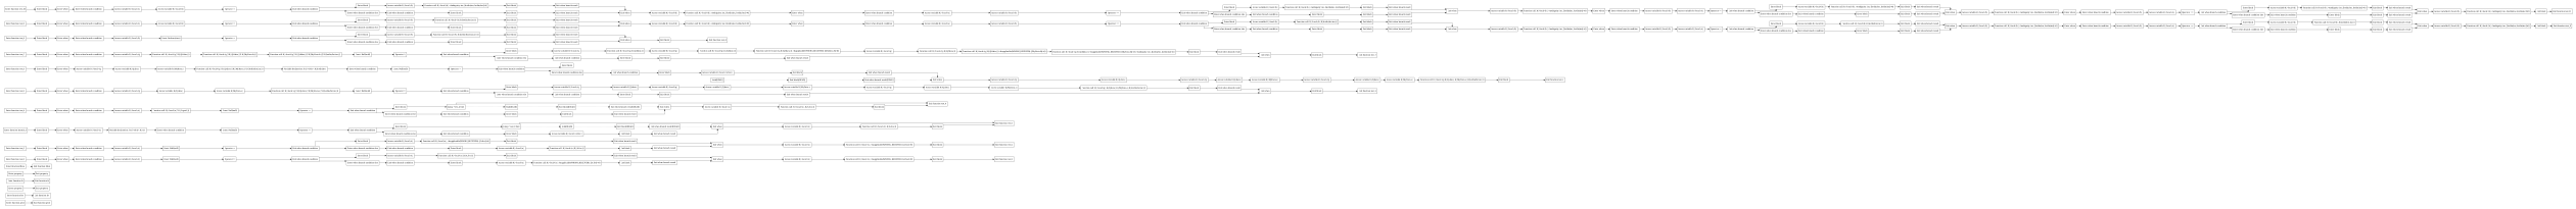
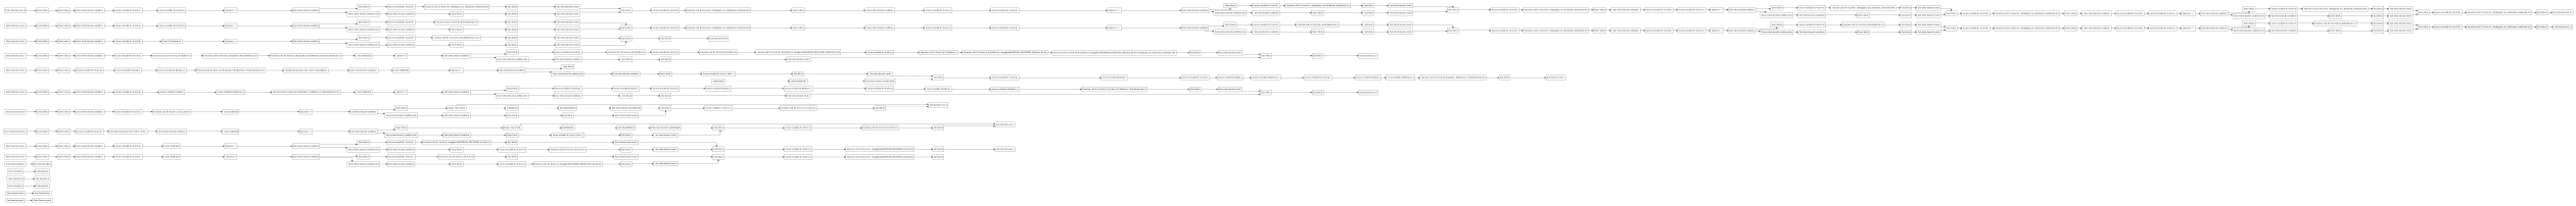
  digraph {
    fontname="Noto Serif"
    rankdir=LR
    splines=ortho
    node [fontname="Noto Serif" shape=box]
    edge [fontname="Noto Serif"]
    n1 [label="Enter function getA"]
    n2 [label="Exit function getA"]
    n3 [label="Enter function foo"]
    n4 [label="Exit function foo"]
    n5 [label="Enter property"]
    n6 [label="Exit property"]
    n7 [label="Enter function fs"]
    n8 [label="Exit function fs"]
    n9 [label="Enter property"]
    n10 [label="Exit property"]
    n11 [label="Enter function fdata"]
    n12 [label="Exit function fdata"]
    n13 [label="Enter function test_1"]
    n14 [label="Enter block"]
    n15 [label="Enter when"]
    n16 [label="Enter when branch condition "]
    n17 [label="Access variable R|<local>/x|"]
    n18 [label="Const: Null(null)"]
    n19 [label="Operator !="]
    n20 [label="Exit when branch condition"]
    n21 [label="Enter block"]
    n22 [label="Enter when branch condition else"]
    n23 [label="Access variable R|<local>/x|"]
    n24 [label="Function call: R|<local>/x|.R|/A.foo|()"]
    n25 [label="Exit block"]
    n26 [label="Exit when branch result"]
    n27 [label="Exit when"]
    n28 [label="Exit when branch condition"]
    n29 [label="Enter block"]
    n30 [label="Access variable R|<local>/x|"]
    n31 [label="Function call: R|<local>/x|.<Inapplicable(WRONG_RECEIVER): [/A.foo]>#()"]
    n32 [label="Exit block"]
    n33 [label="Exit when branch result"]
    n34 [label="Access variable R|<local>/x|"]
    n35 [label="Function call: R|<local>/x|.<Inapplicable(WRONG_RECEIVER): [/A.foo]>#()"]
    n36 [label="Exit block"]
-   n37 [label="Exit function test_1"]
    n38 [label="Enter function test_2"]
    n39 [label="Enter block"]
    n40 [label="Enter when"]
    n41 [label="Enter when branch condition "]
    n42 [label="Access variable R|<local>/x|"]
    n43 [label="Const: Null(null)"]
    n44 [label="Operator =="]
    n45 [label="Exit when branch condition"]
    n46 [label="Enter block"]
    n47 [label="Enter when branch condition else"]
    n48 [label="Access variable R|<local>/x|"]
    n49 [label="Function call: R|<local>/x|.<Inapplicable(WRONG_RECEIVER): [/A.foo]>#()"]
    n50 [label="Exit block"]
    n51 [label="Exit when branch result"]
    n52 [label="Exit when"]
    n53 [label="Exit when branch condition"]
    n54 [label="Enter block"]
    n55 [label="Access variable R|<local>/x|"]
    n56 [label="Function call: R|<local>/x|.R|/A.foo|()"]
    n57 [label="Exit block"]
    n58 [label="Exit when branch result"]
    n59 [label="Access variable R|<local>/x|"]
    n60 [label="Function call: R|<local>/x|.<Inapplicable(WRONG_RECEIVER): [/A.foo]>#()"]
    n61 [label="Exit block"]
    n62 [label="Exit function test_2"]
    n63 [label="Enter function branch_3"]
    n64 [label="Enter block"]
    n65 [label="Enter when"]
    n66 [label="Access variable R|<local>/x|"]
    n67 [label="Variable declaration: lval <elvis>: R|A?|"]
    n68 [label="Enter when branch condition "]
    n69 [label="Const: Null(null)"]
    n70 [label="Operator =="]
    n71 [label="Exit when branch condition"]
    n72 [label="Enter block"]
    n73 [label="Enter when branch condition else"]
    n74 [label="Jump: ^test_3 Unit"]
    n75 [label="Stub[DEAD]"]
    n76 [label="Exit function test_3"]
    n77 [label="Exit block[DEAD]"]
    n78 [label="Exit when branch result[DEAD]"]
    n79 [label="Exit when"]
    n80 [label="Exit when branch condition"]
    n81 [label="Enter block"]
    n82 [label="Access variable R|<local>/<elvis>|"]
    n83 [label="Exit block"]
    n84 [label="Exit when branch result"]
    n85 [label="Access variable R|<local>/x|"]
    n86 [label="Function call: R|<local>/x|.R|/A.foo|()"]
    n87 [label="Exit block"]
    n88 [label="Enter function test_4"]
    n89 [label="Enter block"]
    n90 [label="Enter when"]
    n91 [label="Enter when branch condition "]
    n92 [label="Access variable R|<local>/x|"]
    n93 [label="Function call: R|<local>/x|?.R|/A.getA|()"]
    n94 [label="Const: Null(null)"]
    n95 [label="Operator =="]
    n96 [label="Exit when branch condition"]
    n97 [label="Enter block"]
    n98 [label="Enter when branch condition else"]
    n99 [label="Jump: ^test_4 Unit"]
    n100 [label="Stub[DEAD]"]
    n101 [label="Exit function test_4"]
    n102 [label="Exit block[DEAD]"]
    n103 [label="Exit when branch result[DEAD]"]
    n104 [label="Exit when"]
    n105 [label="Exit when branch condition"]
    n106 [label="Enter block"]
    n107 [label="Exit block"]
    n108 [label="Exit when branch result"]
    n109 [label="Access variable R|<local>/x|"]
    n110 [label="Function call: R|<local>/x|.R|/A.foo|()"]
    n111 [label="Exit block"]
    n112 [label="Enter function test_5"]
    n113 [label="Enter block"]
    n114 [label="Enter when"]
    n115 [label="Enter when branch condition "]
    n116 [label="Access variable R|<local>/q|"]
    n117 [label="Access variable R|/Q.data|"]
    n118 [label="Access variable R|/MyData.s|"]
    n119 [label="Function call: R|<local>/q|?.R|/Q.data|?.R|/MyData.s|?.R|kotlin/Int.inc|()"]
    n120 [label="Const: Null(null)"]
    n121 [label="Operator !="]
    n122 [label="Exit when branch condition"]
    n123 [label="Enter block"]
    n124 [label="Enter when branch condition else"]
    n125 [label="Access variable R|<local>/q|"]
    n126 [label="Access variable R|/Q.data|"]
    n127 [label="Access variable R|<local>/q|"]
    n128 [label="Access variable R|/Q.data|"]
    n129 [label="Access variable R|/MyData.s|"]
    n130 [label="Access variable R|<local>/q|"]
    n131 [label="Access variable R|/Q.data|"]
    n132 [label="Access variable R|/MyData.s|"]
    n133 [label="Function call: R|<local>/q|.R|/Q.data|.R|/MyData.s|.R|kotlin/Int.inc|()"]
    n134 [label="Exit block"]
    n135 [label="Exit when branch result"]
    n136 [label="Exit when"]
    n137 [label="Exit when branch condition"]
    n138 [label="Enter block"]
    n139 [label="Exit block"]
    n140 [label="Exit when branch result"]
    n141 [label="Exit block"]
    n142 [label="Exit function test_5"]
    n143 [label="Enter function test_6"]
    n144 [label="Enter block"]
    n145 [label="Enter when"]
    n146 [label="Access variable R|<local>/q|"]
    n147 [label="Access variable R|/Q.data|"]
    n148 [label="Access variable R|/MyData.s|"]
    n149 [label="Function call: R|<local>/q|?.R|/Q.data|?.R|/MyData.s|?.R|kotlin/Int.inc|()"]
    n150 [label="Variable declaration: lval <elvis>: R|kotlin/Int|"]
    n151 [label="Enter when branch condition "]
    n152 [label="Const: Null(null)"]
    n153 [label="Operator =="]
    n154 [label="Exit when branch condition"]
    n155 [label="Enter block"]
    n156 [label="Enter when branch condition else"]
    n157 [label="Stub[DEAD]"]
    n158 [label="Exit function test_6"]
    n159 [label="Exit block[DEAD]"]
    n160 [label="Exit when branch result[DEAD]"]
    n161 [label="Exit when"]
    n162 [label="Exit when branch condition"]
    n163 [label="Enter block"]
    n164 [label="Access variable R|<local>/<elvis>|"]
    n165 [label="Exit block"]
    n166 [label="Exit when branch result"]
    n167 [label="Access variable R|<local>/q|"]
    n168 [label="Access variable R|/Q.data|"]
    n169 [label="Access variable R|<local>/q|"]
    n170 [label="Access variable R|/Q.data|"]
    n171 [label="Access variable R|/MyData.s|"]
    n172 [label="Access variable R|<local>/q|"]
    n173 [label="Access variable R|/Q.data|"]
    n174 [label="Access variable R|/MyData.s|"]
    n175 [label="Function call: R|<local>/q|.R|/Q.data|.R|/MyData.s|.R|kotlin/Int.inc|()"]
    n176 [label="Exit block"]
    n177 [label="Enter function test_7"]
    n178 [label="Enter block"]
    n179 [label="Enter when"]
    n180 [label="Enter when branch condition "]
    n181 [label="Access variable R|<local>/q|"]
    n182 [label="Function call: R|<local>/q|?.R|/Q.fdata|()"]
    n183 [label="Function call: R|<local>/q|?.R|/Q.fdata|()?.R|/MyData.fs|()"]
    n184 [label="Function call: R|<local>/q|?.R|/Q.fdata|()?.R|/MyData.fs|()?.R|kotlin/Int.inc|()"]
    n185 [label="Const: Null(null)"]
    n186 [label="Operator !="]
    n187 [label="Exit when branch condition"]
    n188 [label="Enter block"]
    n189 [label="Enter when branch condition else"]
    n190 [label="Access variable R|<local>/q|"]
    n191 [label="Function call: R|<local>/q|.R|/Q.fdata|()"]
    n192 [label="Access variable R|<local>/q|"]
    n193 [label="Function call: R|<local>/q|.R|/Q.fdata|()"]
    n194 [label="Function call: R|<local>/q|.R|/Q.fdata|().<Inapplicable(WRONG_RECEIVER): [/MyData.fs]>#()"]
    n195 [label="Access variable R|<local>/q|"]
    n196 [label="Function call: R|<local>/q|.R|/Q.fdata|()"]
    n197 [label="Function call: R|<local>/q|.R|/Q.fdata|().<Inapplicable(WRONG_RECEIVER): [/MyData.fs]>#()"]
    n198 [label="Function call: R|<local>/q|.R|/Q.fdata|().<Inapplicable(WRONG_RECEIVER): [/MyData.fs]>#().<Ambiguity: inc, [kotlin/inc, kotlin/inc]>#()"]
    n199 [label="Exit block"]
    n200 [label="Exit when branch result"]
    n201 [label="Exit when"]
    n202 [label="Exit when branch condition"]
    n203 [label="Enter block"]
    n204 [label="Exit block"]
    n205 [label="Exit when branch result"]
    n206 [label="Exit block"]
    n207 [label="Exit function test_7"]
    n208 [label="Enter function test_8"]
    n209 [label="Enter block"]
    n210 [label="Enter when"]
    n211 [label="Enter when branch condition "]
    n212 [label="Access variable R|<local>/b|"]
    n213 [label="Const: Boolean(true)"]
    n214 [label="Operator =="]
    n215 [label="Exit when branch condition"]
    n216 [label="Enter block"]
    n217 [label="Enter when branch condition else"]
    n218 [label="Access variable R|<local>/b|"]
    n219 [label="Function call: R|<local>/b|.R|kotlin/Boolean.not|()"]
    n220 [label="Exit block"]
    n221 [label="Exit when branch result"]
    n222 [label="Exit when"]
    n223 [label="Exit when branch condition"]
    n224 [label="Enter block"]
    n225 [label="Exit block"]
    n226 [label="Exit when branch result"]
    n227 [label="Exit block"]
    n228 [label="Exit function test_8"]
    n229 [label="Enter function test_9"]
    n230 [label="Enter block"]
    n231 [label="Enter when"]
    n232 [label="Enter when branch condition "]
    n233 [label="Access variable R|<local>/a|"]
    n234 [label="Access variable R|<local>/b|"]
    n235 [label="Operator =="]
    n236 [label="Exit when branch condition"]
    n237 [label="Enter block"]
    n238 [label="Enter when branch condition else"]
    n239 [label="Access variable R|<local>/b|"]
    n240 [label="Function call: R|<local>/b|.R|kotlin/Int.inc|()"]
    n241 [label="Exit block"]
    n242 [label="Exit when branch result"]
    n243 [label="Exit when"]
    n244 [label="Exit when branch condition"]
    n245 [label="Enter block"]
    n246 [label="Exit block"]
    n247 [label="Exit when branch result"]
    n248 [label="Access variable R|<local>/b|"]
    n249 [label="Function call: R|<local>/b|.<Ambiguity: inc, [kotlin/inc, kotlin/inc]>#()"]
    n250 [label="Enter when"]
    n251 [label="Enter when branch condition "]
    n252 [label="Access variable R|<local>/a|"]
    n253 [label="Access variable R|<local>/b|"]
    n254 [label="Operator ==="]
    n255 [label="Exit when branch condition"]
    n256 [label="Enter block"]
    n257 [label="Enter when branch condition else"]
    n258 [label="Access variable R|<local>/b|"]
    n259 [label="Function call: R|<local>/b|.R|kotlin/Int.inc|()"]
    n260 [label="Exit block"]
    n261 [label="Exit when branch result"]
    n262 [label="Exit when"]
    n263 [label="Exit when branch condition"]
    n264 [label="Enter block"]
    n265 [label="Exit block"]
    n266 [label="Exit when branch result"]
    n267 [label="Access variable R|<local>/b|"]
    n268 [label="Function call: R|<local>/b|.<Ambiguity: inc, [kotlin/inc, kotlin/inc]>#()"]
    n269 [label="Enter when"]
    n270 [label="Enter when branch condition "]
    n271 [label="Access variable R|<local>/b|"]
    n272 [label="Access variable R|<local>/a|"]
    n273 [label="Operator =="]
    n274 [label="Exit when branch condition"]
    n275 [label="Enter block"]
    n276 [label="Enter when branch condition else"]
    n277 [label="Access variable R|<local>/b|"]
    n278 [label="Function call: R|<local>/b|.R|kotlin/Int.inc|()"]
    n279 [label="Exit block"]
    n280 [label="Exit when branch result"]
    n281 [label="Exit when"]
    n282 [label="Exit when branch condition"]
    n283 [label="Enter block"]
    n284 [label="Exit block"]
    n285 [label="Exit when branch result"]
    n286 [label="Access variable R|<local>/b|"]
    n287 [label="Function call: R|<local>/b|.<Ambiguity: inc, [kotlin/inc, kotlin/inc]>#()"]
    n288 [label="Enter when"]
    n289 [label="Enter when branch condition "]
    n290 [label="Access variable R|<local>/b|"]
    n291 [label="Access variable R|<local>/a|"]
    n292 [label="Operator ==="]
    n293 [label="Exit when branch condition"]
    n294 [label="Enter block"]
    n295 [label="Enter when branch condition else"]
    n296 [label="Access variable R|<local>/b|"]
    n297 [label="Function call: R|<local>/b|.R|kotlin/Int.inc|()"]
    n298 [label="Exit block"]
    n299 [label="Exit when branch result"]
    n300 [label="Exit when"]
    n301 [label="Exit when branch condition"]
    n302 [label="Enter block"]
    n303 [label="Exit block"]
    n304 [label="Exit when branch result"]
    n305 [label="Access variable R|<local>/b|"]
    n306 [label="Function call: R|<local>/b|.<Ambiguity: inc, [kotlin/inc, kotlin/inc]>#()"]
    n307 [label="Exit block"]
    n308 [label="Exit function test_9"]
    n309 [label="Enter function test_10"]
    n310 [label="Enter block"]
    n311 [label="Enter when"]
    n312 [label="Enter when branch condition "]
    n313 [label="Access variable R|<local>/a|"]
    n314 [label="Access variable R|<local>/b|"]
    n315 [label="Operator =="]
    n316 [label="Exit when branch condition"]
    n317 [label="Enter block"]
    n318 [label="Enter when branch condition else"]
    n319 [label="Access variable R|<local>/b|"]
    n320 [label="Function call: R|<local>/b|.<Ambiguity: inc, [kotlin/inc, kotlin/inc]>#()"]
    n321 [label="Exit block"]
    n322 [label="Exit when branch result"]
    n323 [label="Exit when"]
    n324 [label="Exit when branch condition"]
    n325 [label="Enter block"]
    n326 [label="Exit block"]
    n327 [label="Exit when branch result"]
    n328 [label="Access variable R|<local>/b|"]
    n329 [label="Function call: R|<local>/b|.<Ambiguity: inc, [kotlin/inc, kotlin/inc]>#()"]
    n330 [label="Enter when"]
    n331 [label="Enter when branch condition "]
    n332 [label="Access variable R|<local>/a|"]
    n333 [label="Access variable R|<local>/b|"]
    n334 [label="Operator ==="]
    n335 [label="Exit when branch condition"]
    n336 [label="Enter block"]
    n337 [label="Enter when branch condition else"]
    n338 [label="Access variable R|<local>/b|"]
    n339 [label="Function call: R|<local>/b|.<Ambiguity: inc, [kotlin/inc, kotlin/inc]>#()"]
    n340 [label="Exit block"]
    n341 [label="Exit when branch result"]
    n342 [label="Exit when"]
    n343 [label="Exit when branch condition"]
    n344 [label="Enter block"]
    n345 [label="Exit block"]
    n346 [label="Exit when branch result"]
    n347 [label="Access variable R|<local>/b|"]
    n348 [label="Function call: R|<local>/b|.<Ambiguity: inc, [kotlin/inc, kotlin/inc]>#()"]
    n349 [label="Enter when"]
    n350 [label="Enter when branch condition "]
    n351 [label="Access variable R|<local>/b|"]
    n352 [label="Access variable R|<local>/a|"]
    n353 [label="Operator =="]
    n354 [label="Exit when branch condition"]
    n355 [label="Enter block"]
    n356 [label="Enter when branch condition else"]
    n357 [label="Access variable R|<local>/b|"]
    n358 [label="Function call: R|<local>/b|.<Ambiguity: inc, [kotlin/inc, kotlin/inc]>#()"]
    n359 [label="Exit block"]
    n360 [label="Exit when branch result"]
    n361 [label="Exit when"]
    n362 [label="Exit when branch condition"]
    n363 [label="Enter block"]
    n364 [label="Exit block"]
    n365 [label="Exit when branch result"]
    n366 [label="Access variable R|<local>/b|"]
    n367 [label="Function call: R|<local>/b|.<Ambiguity: inc, [kotlin/inc, kotlin/inc]>#()"]
    n368 [label="Enter when"]
    n369 [label="Enter when branch condition "]
    n370 [label="Access variable R|<local>/b|"]
    n371 [label="Access variable R|<local>/a|"]
    n372 [label="Operator ==="]
    n373 [label="Exit when branch condition"]
    n374 [label="Enter block"]
    n375 [label="Enter when branch condition else"]
    n376 [label="Access variable R|<local>/b|"]
    n377 [label="Function call: R|<local>/b|.<Ambiguity: inc, [kotlin/inc, kotlin/inc]>#()"]
    n378 [label="Exit block"]
    n379 [label="Exit when branch result"]
    n380 [label="Exit when"]
    n381 [label="Exit when branch condition"]
    n382 [label="Enter block"]
    n383 [label="Exit block"]
    n384 [label="Exit when branch result"]
    n385 [label="Access variable R|<local>/b|"]
    n386 [label="Function call: R|<local>/b|.<Ambiguity: inc, [kotlin/inc, kotlin/inc]>#()"]
    n387 [label="Exit block"]
    n388 [label="Exit function test_10"]
    subgraph sub_1 {
      n1
      n2
    }
    subgraph sub_2 {
      n3
      n4
    }
    subgraph sub_3 {
      n5
      n6
    }
    subgraph sub_4 {
      n7
      n8
    }
    subgraph sub_5 {
      n9
      n10
    }
    subgraph sub_6 {
      n11
      n12
    }
    subgraph sub_7 {
      n13
      n14
      n15
      n16
      n17
      n18
      n19
      n20
      n21
      n22
      n23
      n24
      n25
      n26
      n27
      n28
      n29
      n30
      n31
      n32
      n33
      n34
      n35
      n36
-     n37
    }
    subgraph sub_8 {
      n38
      n39
      n40
      n41
      n42
      n43
      n44
      n45
      n46
      n47
      n48
      n49
      n50
      n51
      n52
      n53
      n54
      n55
      n56
      n57
      n58
      n59
      n60
      n61
      n62
    }
    subgraph sub_9 {
      n63
      n64
      n65
      n66
      n67
      n68
      n69
      n70
      n71
      n72
      n73
      n74
      n75
      n76
      n77
      n78
      n79
      n80
      n81
      n82
      n83
      n84
      n85
      n86
      n87
    }
    subgraph sub_10 {
      n88
      n89
      n90
      n91
      n92
      n93
      n94
      n95
      n96
      n97
      n98
      n99
      n100
      n101
      n102
      n103
      n104
      n105
      n106
      n107
      n108
      n109
      n110
      n111
    }
    subgraph sub_11 {
      n112
      n113
      n114
      n115
      n116
      n117
      n118
      n119
      n120
      n121
      n122
      n123
      n124
      n125
      n126
      n127
      n128
      n129
      n130
      n131
      n132
      n133
      n134
      n135
      n136
      n137
      n138
      n139
      n140
      n141
      n142
    }
    subgraph sub_12 {
      n143
      n144
      n145
      n146
      n147
      n148
      n149
      n150
      n151
      n152
      n153
      n154
      n155
      n156
      n157
      n158
      n159
      n160
      n161
      n162
      n163
      n164
      n165
      n166
      n167
      n168
      n169
      n170
      n171
      n172
      n173
      n174
      n175
      n176
    }
    subgraph sub_13 {
      n177
      n178
      n179
      n180
      n181
      n182
      n183
      n184
      n185
      n186
      n187
      n188
      n189
      n190
      n191
      n192
      n193
      n194
      n195
      n196
      n197
      n198
      n199
      n200
      n201
      n202
      n203
      n204
      n205
      n206
      n207
    }
    subgraph sub_14 {
      n208
      n209
      n210
      n211
      n212
      n213
      n214
      n215
      n216
      n217
      n218
      n219
      n220
      n221
      n222
      n223
      n224
      n225
      n226
      n227
      n228
    }
    subgraph sub_15 {
      n229
      n230
      n231
      n232
      n233
      n234
      n235
      n236
      n237
      n238
      n239
      n240
      n241
      n242
      n243
      n244
      n245
      n246
      n247
      n248
      n249
      n250
      n251
      n252
      n253
      n254
      n255
      n256
      n257
      n258
      n259
      n260
      n261
      n262
      n263
      n264
      n265
      n266
      n267
      n268
      n269
      n270
      n271
      n272
      n273
      n274
      n275
      n276
      n277
      n278
      n279
      n280
      n281
      n282
      n283
      n284
      n285
      n286
      n287
      n288
      n289
      n290
      n291
      n292
      n293
      n294
      n295
      n296
      n297
      n298
      n299
      n300
      n301
      n302
      n303
      n304
      n305
      n306
      n307
      n308
    }
    subgraph sub_16 {
      n309
      n310
      n311
      n312
      n313
      n314
      n315
      n316
      n317
      n318
      n319
      n320
      n321
      n322
      n323
      n324
      n325
      n326
      n327
      n328
      n329
      n330
      n331
      n332
      n333
      n334
      n335
      n336
      n337
      n338
      n339
      n340
      n341
      n342
      n343
      n344
      n345
      n346
      n347
      n348
      n349
      n350
      n351
      n352
      n353
      n354
      n355
      n356
      n357
      n358
      n359
      n360
      n361
      n362
      n363
      n364
      n365
      n366
      n367
      n368
      n369
      n370
      n371
      n372
      n373
      n374
      n375
      n376
      n377
      n378
      n379
      n380
      n381
      n382
      n383
      n384
      n385
      n386
      n387
      n388
    }
-   n1 -> n2
+   n2 -> n1
    n3 -> n4
    n5 -> n6
    n7 -> n8
    n9 -> n10
    n11 -> n12 [style=dotted]
    n13 -> n14
    n14 -> n15
    n15 -> n16
    n16 -> n17
    n17 -> n18
    n18 -> n19
    n19 -> n20
    n20 -> n21
    n20 -> n22
    n21 -> n23
    n22 -> n28
    n23 -> n24
    n24 -> n25
    n25 -> n26
    n26 -> n27
    n27 -> n34
    n28 -> n29
    n29 -> n30
    n30 -> n31
    n31 -> n32
    n32 -> n33
    n33 -> n27
    n34 -> n35
    n35 -> n36
-   n36 -> n37
    n38 -> n39
    n39 -> n40
    n40 -> n41
    n41 -> n42
    n42 -> n43
    n43 -> n44
    n44 -> n45
    n45 -> n46
    n45 -> n47
    n46 -> n48
    n47 -> n53
    n48 -> n49
    n49 -> n50
    n50 -> n51
    n51 -> n52
    n52 -> n59
    n53 -> n54
    n54 -> n55
    n55 -> n56
    n56 -> n57
    n57 -> n58
    n58 -> n52
    n59 -> n60
    n60 -> n61
    n61 -> n62
    n63 -> n64
    n64 -> n65
    n65 -> n66
    n66 -> n67
    n67 -> n68
    n68 -> n69
    n69 -> n70
    n70 -> n71
    n71 -> n72
    n71 -> n73
    n72 -> n74
    n73 -> n80
    n74 -> n75 [style=dotted]
    n74 -> n76
    n75 -> n77 [style=dotted]
    n77 -> n78 [style=dotted]
    n78 -> n79 [style=dotted]
    n79 -> n85
    n80 -> n81
    n81 -> n82
    n82 -> n83
    n83 -> n84
    n84 -> n79
    n85 -> n86
    n86 -> n87
    n87 -> n76
    n88 -> n89
    n89 -> n90
    n90 -> n91
    n91 -> n92
    n92 -> n93
    n93 -> n94
    n94 -> n95
    n95 -> n96
    n96 -> n97
    n96 -> n98
    n97 -> n99
    n98 -> n105
    n99 -> n100 [style=dotted]
    n99 -> n101
    n100 -> n102 [style=dotted]
    n102 -> n103 [style=dotted]
    n103 -> n104 [style=dotted]
    n104 -> n109
    n105 -> n106
    n106 -> n107
    n107 -> n108
    n108 -> n104
    n109 -> n110
    n110 -> n111
    n111 -> n101
    n112 -> n113
    n113 -> n114
    n114 -> n115
    n115 -> n116
    n116 -> n117
    n117 -> n118
    n118 -> n119
    n119 -> n120
    n120 -> n121
    n121 -> n122
    n122 -> n123
    n122 -> n124
    n123 -> n125
    n124 -> n137
    n125 -> n126
    n126 -> n127
    n127 -> n128
    n128 -> n129
    n129 -> n130
    n130 -> n131
    n131 -> n132
    n132 -> n133
    n133 -> n134
    n134 -> n135
    n135 -> n136
    n136 -> n141
    n137 -> n138
    n138 -> n139
    n139 -> n140
    n140 -> n136
    n141 -> n142
    n143 -> n144
    n144 -> n145
    n145 -> n146
    n146 -> n147
    n147 -> n148
    n148 -> n149
    n149 -> n150
    n150 -> n151
    n151 -> n152
    n152 -> n153
    n153 -> n154
    n154 -> n155
    n154 -> n156
    n156 -> n162
    n157 -> n159 [style=dotted]
    n159 -> n160 [style=dotted]
    n160 -> n161 [style=dotted]
    n161 -> n167
    n162 -> n163
    n163 -> n164
    n164 -> n165
    n165 -> n166
    n166 -> n161
    n167 -> n168
    n168 -> n169
    n169 -> n170
    n170 -> n171
    n171 -> n172
    n172 -> n173
    n173 -> n174
    n174 -> n175
    n175 -> n176
    n176 -> n158
    n177 -> n178
    n178 -> n179
    n179 -> n180
    n180 -> n181
    n181 -> n182
    n182 -> n183 [style=dotted]
    n183 -> n184
    n184 -> n185
    n185 -> n186
    n186 -> n187
    n187 -> n188
    n187 -> n189
    n188 -> n190
    n189 -> n202
    n190 -> n191
    n191 -> n192
    n192 -> n193
    n193 -> n194
    n194 -> n195
    n195 -> n196
    n196 -> n197
    n197 -> n198
    n198 -> n199
    n199 -> n200
    n200 -> n201
    n201 -> n206
    n202 -> n203
    n203 -> n204
    n204 -> n205
    n205 -> n201
    n206 -> n207
    n208 -> n209
    n209 -> n210
    n210 -> n211
    n211 -> n212
    n212 -> n213
    n213 -> n214
    n214 -> n215
    n215 -> n216
    n215 -> n217
    n216 -> n218
    n217 -> n223
    n218 -> n219
    n219 -> n220
    n220 -> n221
    n221 -> n222
    n222 -> n227
    n223 -> n224
    n224 -> n225
    n225 -> n226
    n226 -> n222
    n227 -> n228
    n229 -> n230
    n230 -> n231
    n231 -> n232
    n232 -> n233
    n233 -> n234
    n234 -> n235
    n235 -> n236
    n236 -> n237
    n236 -> n238
    n237 -> n239
    n238 -> n244
    n239 -> n240
    n240 -> n241
    n241 -> n242
    n242 -> n243
    n243 -> n248
    n244 -> n245
    n245 -> n246
    n246 -> n247
    n247 -> n243
    n248 -> n249
    n249 -> n250
    n250 -> n251
    n251 -> n252
    n252 -> n253
    n253 -> n254
    n254 -> n255
    n255 -> n256
    n255 -> n257
    n256 -> n258
    n257 -> n263
    n258 -> n259
    n259 -> n260
    n260 -> n261
    n261 -> n262
    n262 -> n267
    n263 -> n264
    n264 -> n265
    n265 -> n266
    n266 -> n262
    n267 -> n268
    n268 -> n269
    n269 -> n270
    n270 -> n271
    n271 -> n272
    n272 -> n273
    n273 -> n274
    n274 -> n275
    n274 -> n276
    n275 -> n277
    n276 -> n282
    n277 -> n278
    n278 -> n279
    n279 -> n280
    n280 -> n281
    n281 -> n286
    n282 -> n283
    n283 -> n284
    n284 -> n285
    n285 -> n281
    n286 -> n287
    n287 -> n288
    n288 -> n289
    n289 -> n290
    n290 -> n291
    n291 -> n292
    n292 -> n293
    n293 -> n294
    n293 -> n295
    n294 -> n296
    n295 -> n301
    n296 -> n297
    n297 -> n298
    n298 -> n299
    n299 -> n300
    n300 -> n305
    n301 -> n302
    n302 -> n303
    n303 -> n304
    n304 -> n300
    n305 -> n306
    n306 -> n307
    n307 -> n308
    n309 -> n310
    n310 -> n311
    n311 -> n312
    n312 -> n313
    n313 -> n314
    n314 -> n315
    n315 -> n316
    n316 -> n317
    n316 -> n318
    n317 -> n319
    n318 -> n324
    n319 -> n320
    n320 -> n321
    n321 -> n322
    n322 -> n323
    n323 -> n328
    n324 -> n325
    n325 -> n326
    n326 -> n327
    n327 -> n323
    n328 -> n329
    n329 -> n330
    n330 -> n331
    n331 -> n332
    n332 -> n333
    n333 -> n334
    n334 -> n335
    n335 -> n336
    n335 -> n337
    n336 -> n338
    n337 -> n343
    n338 -> n339
    n339 -> n340
    n340 -> n341
    n341 -> n342
    n342 -> n347
    n343 -> n344
    n344 -> n345
    n345 -> n346
    n346 -> n342
    n347 -> n348
    n348 -> n349
    n349 -> n350
    n350 -> n351
    n351 -> n352
    n352 -> n353
    n353 -> n354
    n354 -> n355
    n354 -> n356
    n355 -> n357
    n356 -> n362
    n357 -> n358
    n358 -> n359
    n359 -> n360
    n360 -> n361
    n361 -> n366
    n362 -> n363
    n363 -> n364
    n364 -> n365
    n365 -> n361
    n366 -> n367
    n367 -> n368
    n368 -> n369
    n369 -> n370
    n370 -> n371
    n371 -> n372
    n372 -> n373
    n373 -> n374
    n373 -> n375
    n374 -> n376
    n375 -> n381
    n376 -> n377
    n377 -> n378
    n378 -> n379
    n379 -> n380
    n380 -> n385
    n381 -> n382
    n382 -> n383
    n383 -> n384
    n384 -> n380
    n385 -> n386
    n386 -> n387
    n387 -> n388
  }
